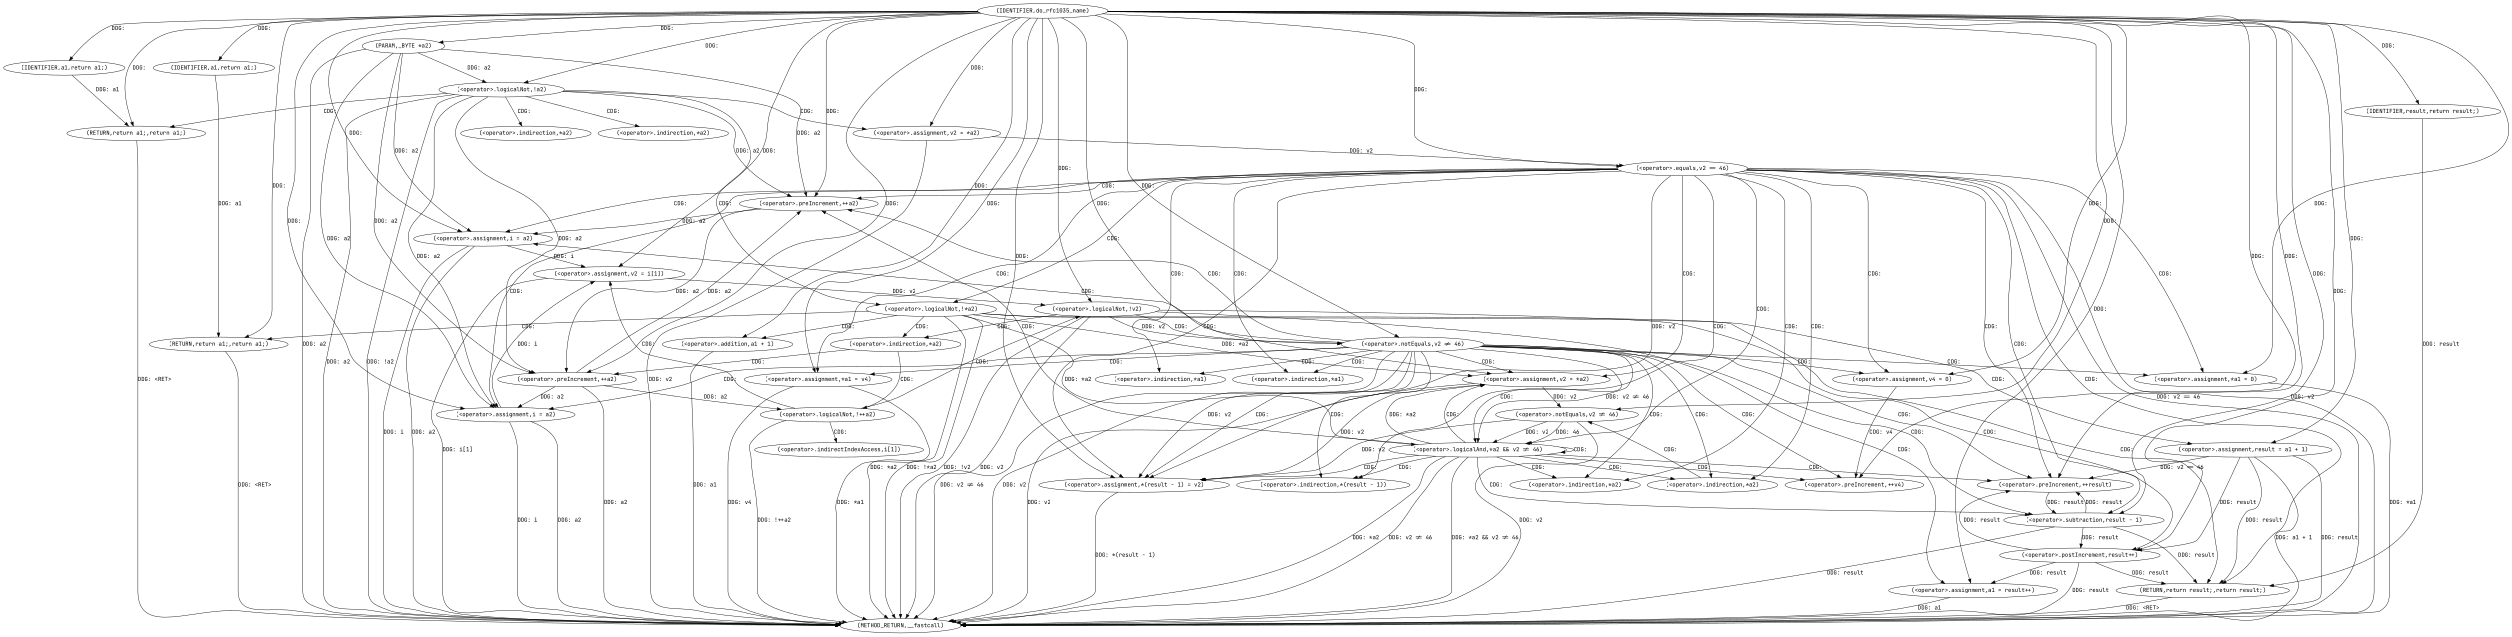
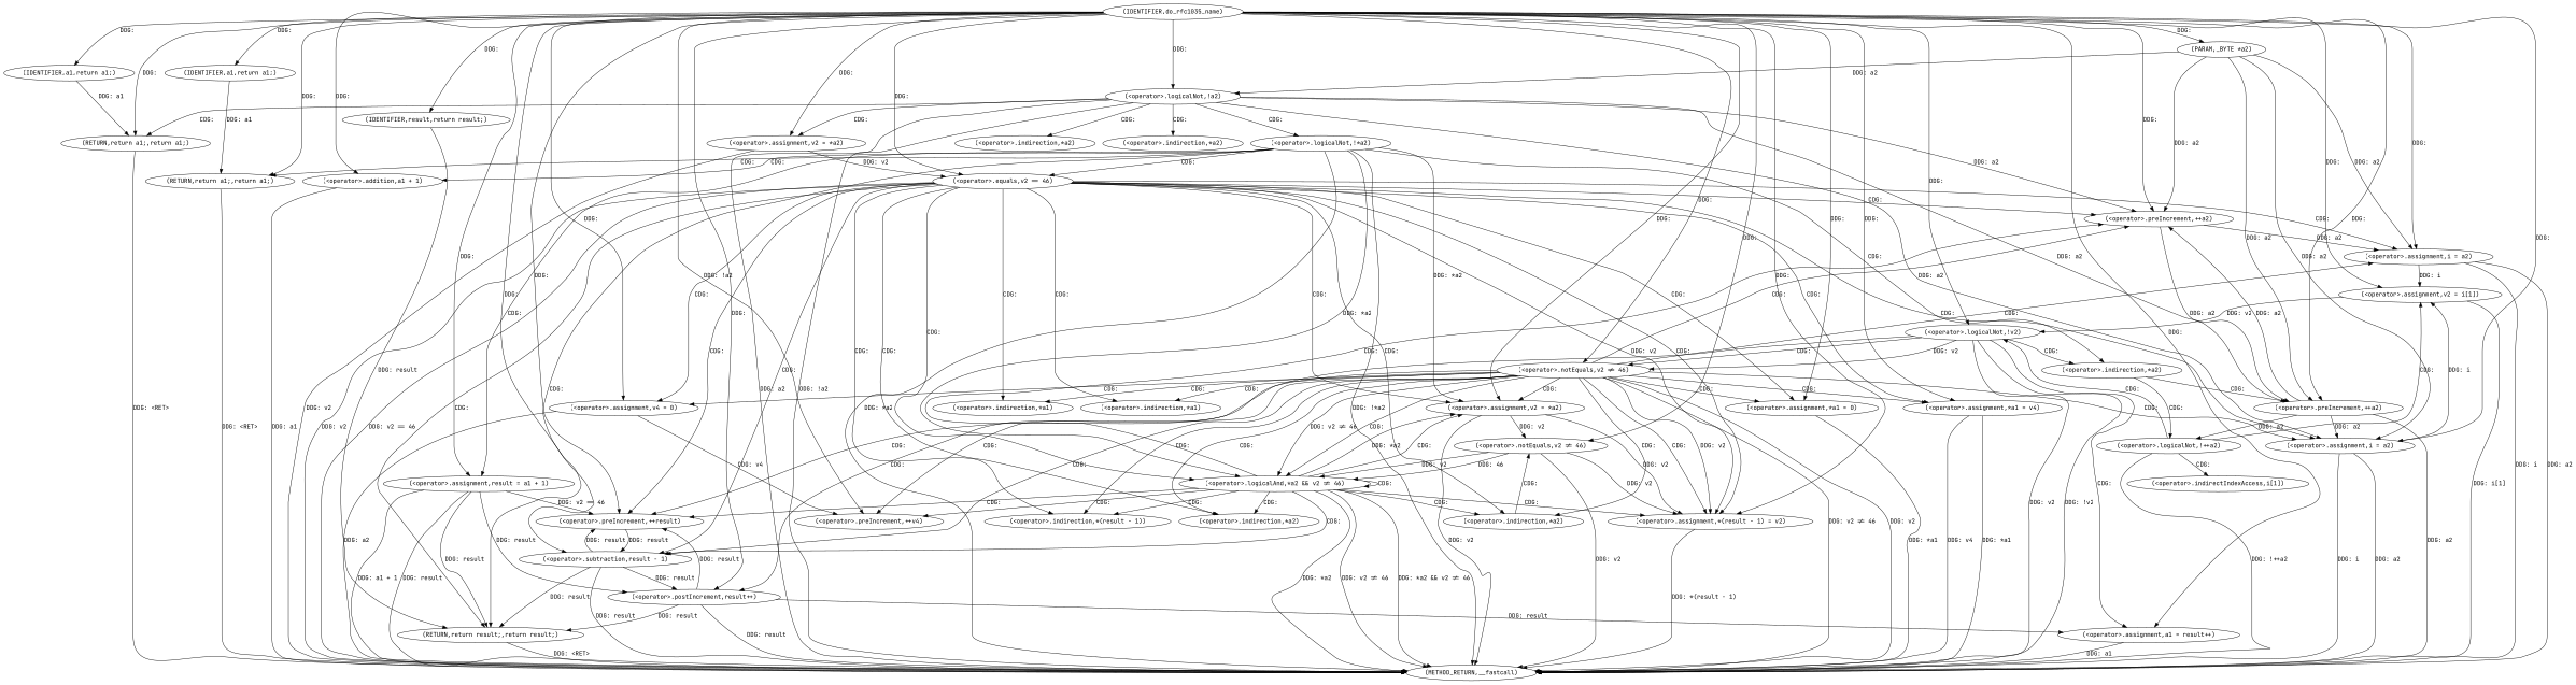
  digraph {
    fontname="JetBrains Mono"
    node [fontname="JetBrains Mono"]
    edge [fontname="JetBrains Mono"]
    n1 [label="(IDENTIFIER,do_rfc1035_name)"]
    n2 [label="(PARAM,_BYTE *a2)"]
    n3 [label="(<operator>.logicalNot,!a2)"]
    n4 [label="(RETURN,return a1;,return a1;)"]
    n5 [label="(IDENTIFIER,a1,return a1;)"]
    n6 [label="(<operator>.assignment,v2 = *a2)"]
    n7 [label="(RETURN,return a1;,return a1;)"]
    n8 [label="(IDENTIFIER,a1,return a1;)"]
    n9 [label="(<operator>.assignment,result = a1 + 1)"]
    n10 [label="(<operator>.addition,a1 + 1)"]
    n11 [label="(<operator>.equals,v2 == 46)"]
    n12 [label="(<operator>.assignment,v4 = 0)"]
    n13 [label="(<operator>.preIncrement,++result)"]
    n14 [label="(<operator>.preIncrement,++a2)"]
    n15 [label="(<operator>.assignment,*(result - 1) = v2)"]
    n16 [label="(<operator>.subtraction,result - 1)"]
    n17 [label="(<operator>.assignment,v2 = *a2)"]
    n18 [label="(<operator>.preIncrement,++v4)"]
    n19 [label="(<operator>.notEquals,v2 != 46)"]
    n20 [label="(<operator>.assignment,*a1 = v4)"]
    n21 [label="(<operator>.assignment,i = a2)"]
    n22 [label="(<operator>.assignment,*a1 = 0)"]
    n23 [label="(<operator>.preIncrement,++a2)"]
    n24 [label="(<operator>.assignment,v2 = i[1])"]
    n25 [label="(<operator>.logicalNot,!v2)"]
    n26 [label="(<operator>.assignment,a1 = result++)"]
    n27 [label="(<operator>.postIncrement,result++)"]
    n28 [label="(<operator>.notEquals,v2 != 46)"]
    n29 [label="(<operator>.assignment,i = a2)"]
    n30 [label="(IDENTIFIER,result,return result;)"]
    n31 [label="(METHOD_RETURN,__fastcall)"]
    n32 [label="(<operator>.logicalNot,!*a2)"]
    n33 [label="(<operator>.indirection,*a2)"]
    n34 [label="(<operator>.indirection,*a2)"]
    n35 [label="(RETURN,return result;,return result;)"]
    n36 [label="(<operator>.logicalAnd,*a2 && v2 != 46)"]
    n37 [label="(<operator>.indirection,*(result - 1))"]
    n38 [label="(<operator>.indirection,*a2)"]
    n39 [label="(<operator>.indirection,*a2)"]
    n40 [label="(<operator>.indirection,*a1)"]
    n41 [label="(<operator>.indirection,*a1)"]
    n42 [label="(<operator>.logicalNot,!++a2)"]
    n43 [label="(<operator>.indirection,*a2)"]
    n44 [label="(<operator>.indirectIndexAccess,i[1])"]
    n1 -> n2 [label="DDG: "]
    n1 -> n3 [label="DDG: "]
    n1 -> n4 [label="DDG: "]
    n1 -> n5 [label="DDG: "]
    n1 -> n6 [label="DDG: "]
    n1 -> n7 [label="DDG: "]
    n1 -> n8 [label="DDG: "]
    n1 -> n9 [label="DDG: "]
    n1 -> n10 [label="DDG: "]
    n1 -> n11 [label="DDG: "]
    n1 -> n12 [label="DDG: "]
    n1 -> n13 [label="DDG: "]
    n1 -> n14 [label="DDG: "]
    n1 -> n15 [label="DDG: "]
    n1 -> n16 [label="DDG: "]
    n1 -> n17 [label="DDG: "]
-   n1 -> n18 [label="DDG: "]
+   n1 -> n18 [label="DDG: !a2"]
    n1 -> n19 [label="DDG: "]
    n1 -> n20 [label="DDG: "]
    n1 -> n21 [label="DDG: "]
    n1 -> n22 [label="DDG: "]
    n1 -> n23 [label="DDG: "]
    n1 -> n24 [label="DDG: "]
    n1 -> n25 [label="DDG: "]
    n1 -> n26 [label="DDG: "]
    n1 -> n27 [label="DDG: "]
    n1 -> n28 [label="DDG: "]
    n1 -> n29 [label="DDG: "]
    n1 -> n30 [label="DDG: "]
    n2 -> n3 [label="DDG: a2"]
    n2 -> n14 [label="DDG: a2"]
    n2 -> n21 [label="DDG: a2"]
    n2 -> n23 [label="DDG: a2"]
    n2 -> n29 [label="DDG: a2"]
-   n2 -> n31 [label="DDG: a2"]
+   n12 -> n31 [label="DDG: a2"]
    n3 -> n4 [label="CDG: "]
    n3 -> n6 [label="CDG: "]
    n3 -> n14 [label="DDG: a2"]
    n3 -> n23 [label="DDG: a2"]
    n3 -> n29 [label="DDG: a2"]
    n3 -> n31 [label="DDG: !a2"]
    n3 -> n31 [label="DDG: a2"]
    n3 -> n32 [label="CDG: "]
    n3 -> n33 [label="CDG: "]
    n3 -> n34 [label="CDG: "]
    n4 -> n31 [label="DDG: <RET>"]
    n5 -> n4 [label="DDG: a1"]
    n6 -> n11 [label="DDG: v2"]
    n6 -> n31 [label="DDG: v2"]
    n7 -> n31 [label="DDG: <RET>"]
    n8 -> n7 [label="DDG: a1"]
    n9 -> n13 [label="DDG: v2 == 46"]
    n9 -> n27 [label="DDG: result"]
    n9 -> n31 [label="DDG: a1 + 1"]
    n9 -> n31 [label="DDG: result"]
    n9 -> n35 [label="DDG: result"]
    n10 -> n31 [label="DDG: a1"]
    n11 -> n12 [label="CDG: "]
    n11 -> n13 [label="CDG: "]
    n11 -> n14 [label="CDG: "]
    n11 -> n15 [label="DDG: v2"]
    n11 -> n15 [label="CDG: "]
    n11 -> n16 [label="CDG: "]
    n11 -> n17 [label="CDG: "]
    n11 -> n20 [label="CDG: "]
    n11 -> n21 [label="CDG: "]
    n11 -> n22 [label="CDG: "]
    n11 -> n29 [label="CDG: "]
    n11 -> n31 [label="DDG: v2 == 46"]
    n11 -> n31 [label="DDG: v2"]
    n11 -> n35 [label="CDG: "]
    n11 -> n36 [label="CDG: "]
    n11 -> n37 [label="CDG: "]
    n11 -> n38 [label="CDG: "]
    n11 -> n39 [label="CDG: "]
    n11 -> n40 [label="CDG: "]
    n11 -> n41 [label="CDG: "]
    n12 -> n18 [label="CDG: v4"]
    n13 -> n16 [label="DDG: result"]
    n14 -> n21 [label="DDG: a2"]
    n14 -> n23 [label="DDG: a2"]
    n15 -> n31 [label="DDG: *(result - 1)"]
    n16 -> n13 [label="DDG: result"]
    n16 -> n27 [label="DDG: result"]
    n16 -> n31 [label="DDG: result"]
    n16 -> n35 [label="DDG: result"]
    n17 -> n15 [label="DDG: v2"]
    n17 -> n19 [label="DDG: v2"]
    n17 -> n31 [label="DDG: v2"]
    n19 -> n15 [label="DDG: v2"]
    n19 -> n31 [label="DDG: v2"]
    n19 -> n36 [label="DDG: v2"]
    n19 -> n36 [label="DDG: 46"]
    n20 -> n31 [label="DDG: *a1"]
    n20 -> n31 [label="DDG: v4"]
    n21 -> n24 [label="DDG: i"]
    n21 -> n31 [label="DDG: a2"]
    n21 -> n31 [label="DDG: i"]
    n22 -> n31 [label="DDG: *a1"]
    n23 -> n14 [label="DDG: a2"]
    n23 -> n29 [label="DDG: a2"]
    n23 -> n31 [label="DDG: a2"]
    n23 -> n42 [label="DDG: a2"]
    n24 -> n25 [label="DDG: v2"]
    n24 -> n31 [label="DDG: i[1]"]
    n25 -> n26 [label="CDG: "]
    n25 -> n27 [label="CDG: "]
    n25 -> n28 [label="DDG: v2"]
    n25 -> n28 [label="CDG: "]
    n25 -> n31 [label="DDG: v2"]
    n25 -> n31 [label="DDG: !v2"]
    n25 -> n43 [label="CDG: "]
    n26 -> n31 [label="DDG: a1"]
    n27 -> n13 [label="DDG: result"]
    n27 -> n26 [label="DDG: result"]
    n27 -> n31 [label="DDG: result"]
    n27 -> n35 [label="DDG: result"]
    n28 -> n12 [label="CDG: "]
    n28 -> n13 [label="CDG: "]
    n28 -> n14 [label="CDG: "]
    n28 -> n15 [label="DDG: v2"]
    n28 -> n15 [label="CDG: "]
    n28 -> n16 [label="CDG: "]
    n28 -> n17 [label="CDG: "]
    n28 -> n18 [label="CDG: "]
    n28 -> n20 [label="CDG: "]
    n28 -> n21 [label="CDG: "]
    n28 -> n22 [label="CDG: "]
    n28 -> n29 [label="CDG: "]
    n28 -> n31 [label="DDG: v2 != 46"]
    n28 -> n31 [label="DDG: v2"]
    n28 -> n36 [label="DDG: v2 != 46"]
    n28 -> n36 [label="CDG: "]
    n28 -> n37 [label="CDG: "]
    n28 -> n38 [label="CDG: "]
    n28 -> n39 [label="CDG: "]
    n28 -> n40 [label="CDG: "]
    n28 -> n41 [label="CDG: "]
    n29 -> n24 [label="DDG: i"]
    n29 -> n31 [label="DDG: a2"]
    n29 -> n31 [label="DDG: i"]
    n30 -> n35 [label="DDG: result"]
    n32 -> n7 [label="CDG: "]
    n32 -> n9 [label="CDG: "]
    n32 -> n10 [label="CDG: "]
-   n11 -> n32 [label="CDG: "]
+   n32 -> n11 [label="CDG: "]
    n32 -> n17 [label="DDG: *a2"]
    n32 -> n31 [label="DDG: *a2"]
    n32 -> n31 [label="DDG: !*a2"]
    n32 -> n35 [label="CDG: "]
    n32 -> n36 [label="DDG: *a2"]
    n32 -> n43 [label="CDG: "]
    n35 -> n31 [label="DDG: <RET>"]
    n36 -> n13 [label="CDG: "]
    n36 -> n14 [label="CDG: "]
    n36 -> n15 [label="CDG: "]
    n36 -> n16 [label="CDG: "]
    n36 -> n17 [label="DDG: *a2"]
    n36 -> n17 [label="CDG: "]
    n36 -> n18 [label="CDG: "]
    n36 -> n31 [label="DDG: *a2"]
    n36 -> n31 [label="DDG: v2 != 46"]
    n36 -> n31 [label="DDG: *a2 && v2 != 46"]
    n36 -> n36 [label="CDG: "]
    n36 -> n37 [label="CDG: "]
    n36 -> n38 [label="CDG: "]
    n36 -> n39 [label="CDG: "]
    n39 -> n19 [label="CDG: "]
    n42 -> n24 [label="CDG: "]
    n42 -> n25 [label="CDG: "]
    n42 -> n31 [label="DDG: !++a2"]
    n42 -> n44 [label="CDG: "]
    n43 -> n23 [label="CDG: "]
    n43 -> n42 [label="CDG: "]
  }
